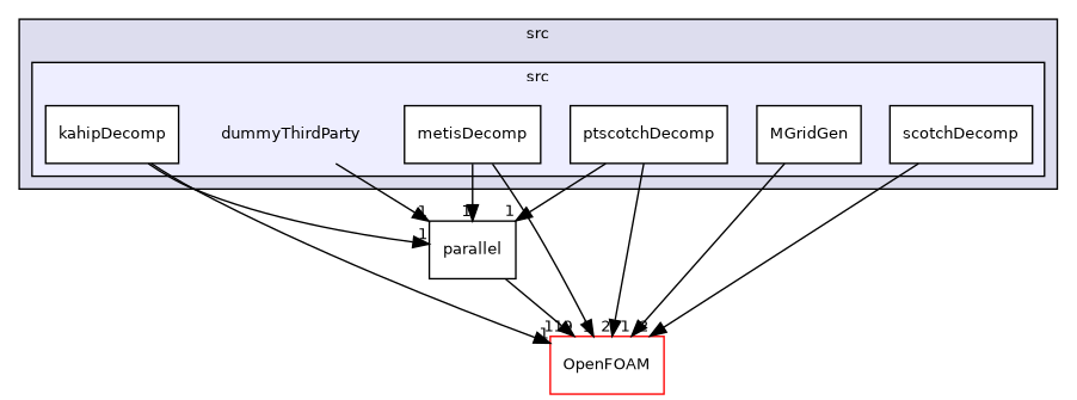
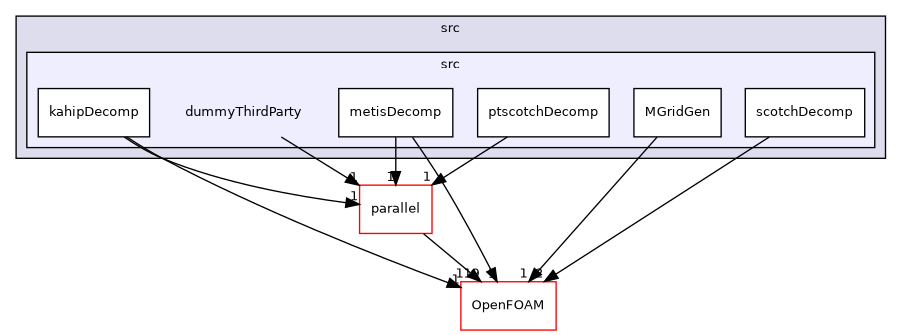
  digraph {
    compound=true
    node [fontname=Helvetica fontsize=10 shape=box color=black fillcolor=white style=filled]
    edge [headlabel=1 labeldistance=1.5 labelfontname=Helvetica labelfontsize=10]
    n1 [label=dummyThirdParty shape=plaintext color="" fillcolor="" style=""]
    n2 [label=kahipDecomp]
    n3 [label=metisDecomp]
    n4 [label=MGridGen]
    n5 [label=ptscotchDecomp]
    n6 [label=scotchDecomp]
-   n7 [label=parallel fillcolor="" style=""]
+   n7 [color=red label=parallel fillcolor="" style=""]
    n8 [color=red label=OpenFOAM fillcolor="" style=""]
    subgraph cluster_1 {
      bgcolor="#ddddee"
      fontname=Helvetica
      fontsize=10
      label=src
      pencolor=black
      subgraph cluster_2 {
        bgcolor="#eeeeff"
        fontname=Helvetica
        fontsize=10
        label=src
        pencolor=black
        n1
        n2
        n3
        n4
        n5
        n6
      }
    }
    n1 -> n7
    n2 -> n7
    n2 -> n8
    n3 -> n7
    n3 -> n8
    n4 -> n8
    n5 -> n7
-   n5 -> n8 [headlabel=2]
    n6 -> n8 [headlabel=2]
    n7 -> n8 [headlabel=119]
  }
